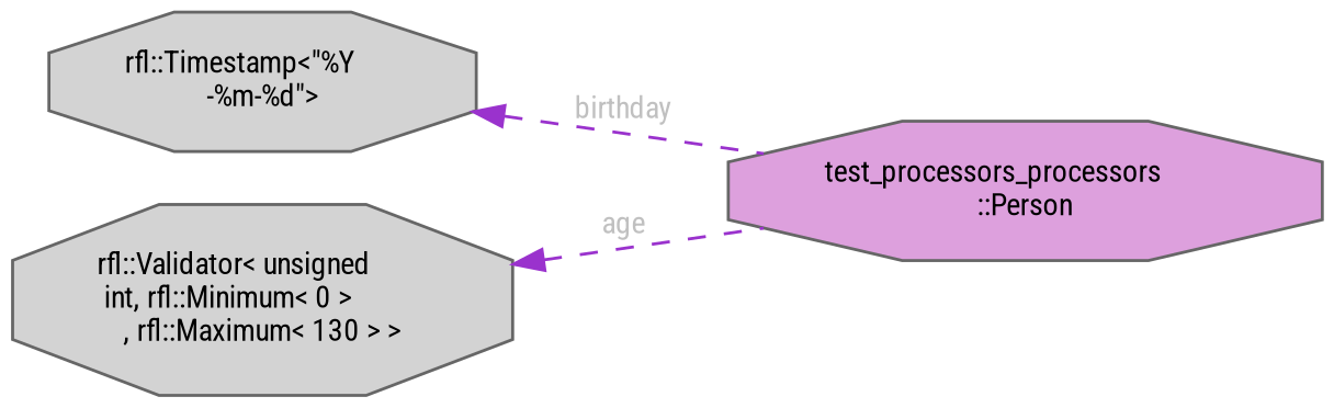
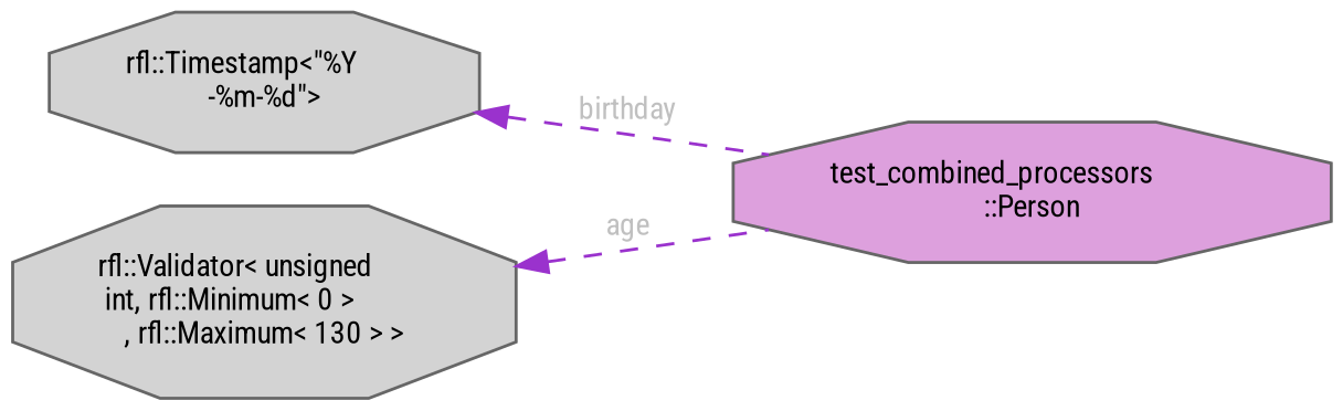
  digraph {
    rankdir=LR
    fontname="Roboto Condensed"
    node [color=gray40 fillcolor=lightgrey fontname="Roboto Condensed" fontsize=10 shape=octagon style=filled]
    edge [color=darkorchid3 dir=back fontcolor=grey fontname="Roboto Condensed" fontsize=10 labelfontname=Helvetica labelfontsize=10 style=dashed]
-   n1 [fillcolor=plum fontcolor=black height=0.2 label="test_processors_processors\l::Person" width=0.4]
+   n1 [fillcolor=plum fontcolor=black height=0.2 label="test_combined_processors\l::Person" width=0.4]
    n2 [height=0.2 label="rfl::Timestamp\<\"%Y\l-%m-%d\"\>" width=0.4]
    n3 [height=0.2 label="rfl::Validator\< unsigned\l int, rfl::Minimum\< 0 \>\l, rfl::Maximum\< 130 \> \>" width=0.4]
    n2 -> n1 [label=" birthday"]
    n3 -> n1 [label=" age"]
  }
